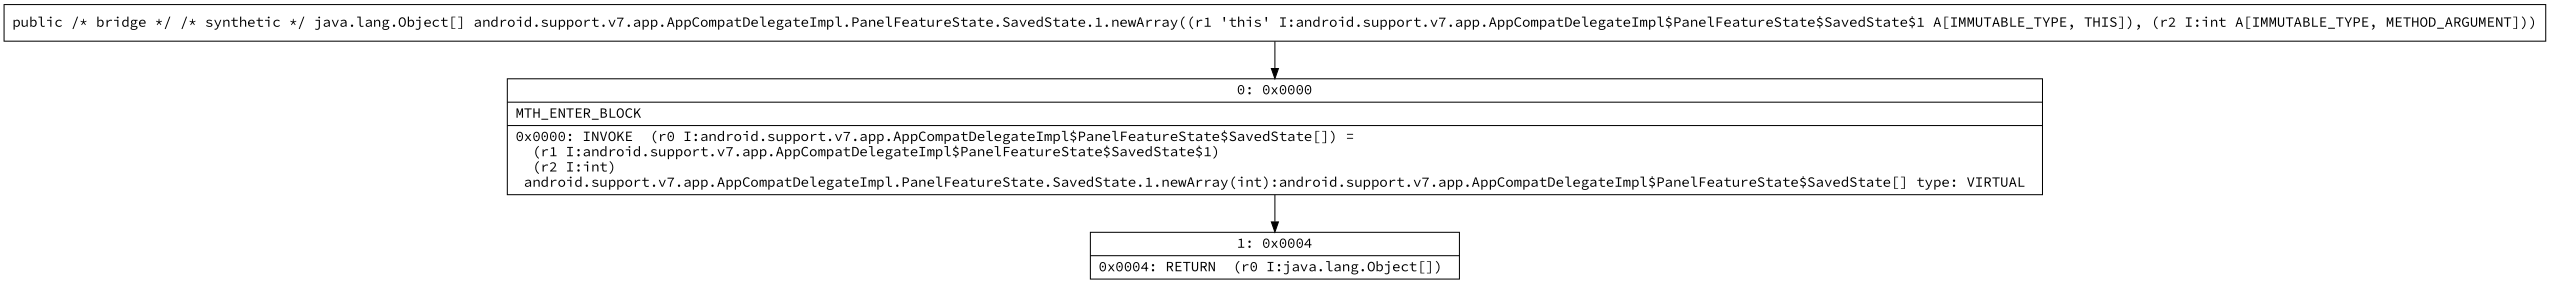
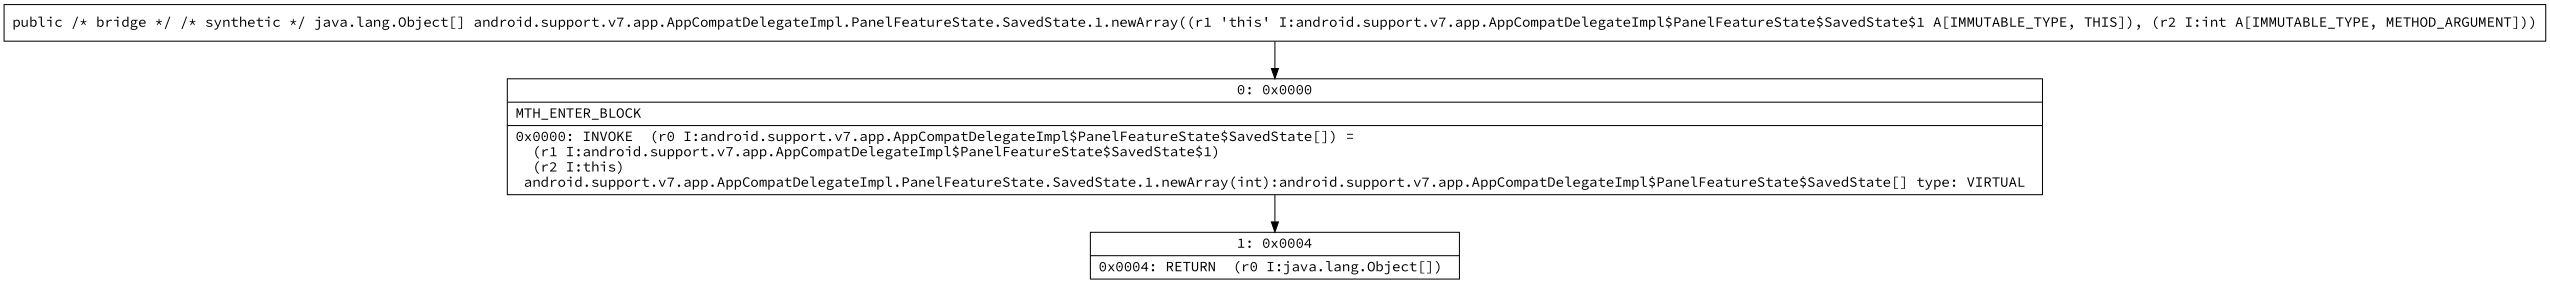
  digraph {
    fontname="Source Code Pro"
    node [shape=record fontname="Source Code Pro"]
    edge [fontname="Source Code Pro"]
-   n1 [label="{0\:\ 0x0000|MTH_ENTER_BLOCK\l|0x0000: INVOKE  (r0 I:android.support.v7.app.AppCompatDelegateImpl$PanelFeatureState$SavedState[]) = \l  (r1 I:android.support.v7.app.AppCompatDelegateImpl$PanelFeatureState$SavedState$1)\l  (r2 I:int)\l android.support.v7.app.AppCompatDelegateImpl.PanelFeatureState.SavedState.1.newArray(int):android.support.v7.app.AppCompatDelegateImpl$PanelFeatureState$SavedState[] type: VIRTUAL \l}"]
+   n1 [label="{0\:\ 0x0000|MTH_ENTER_BLOCK\l|0x0000: INVOKE  (r0 I:android.support.v7.app.AppCompatDelegateImpl$PanelFeatureState$SavedState[]) = \l  (r1 I:android.support.v7.app.AppCompatDelegateImpl$PanelFeatureState$SavedState$1)\l  (r2 I:this)\l android.support.v7.app.AppCompatDelegateImpl.PanelFeatureState.SavedState.1.newArray(int):android.support.v7.app.AppCompatDelegateImpl$PanelFeatureState$SavedState[] type: VIRTUAL \l}"]
    n2 [label="{1\:\ 0x0004|0x0004: RETURN  (r0 I:java.lang.Object[]) \l}"]
    n3 [label="{public \/* bridge *\/ \/* synthetic *\/ java.lang.Object[] android.support.v7.app.AppCompatDelegateImpl.PanelFeatureState.SavedState.1.newArray((r1 'this' I:android.support.v7.app.AppCompatDelegateImpl$PanelFeatureState$SavedState$1 A[IMMUTABLE_TYPE, THIS]), (r2 I:int A[IMMUTABLE_TYPE, METHOD_ARGUMENT])) }"]
    n1 -> n2
    n3 -> n1
  }
